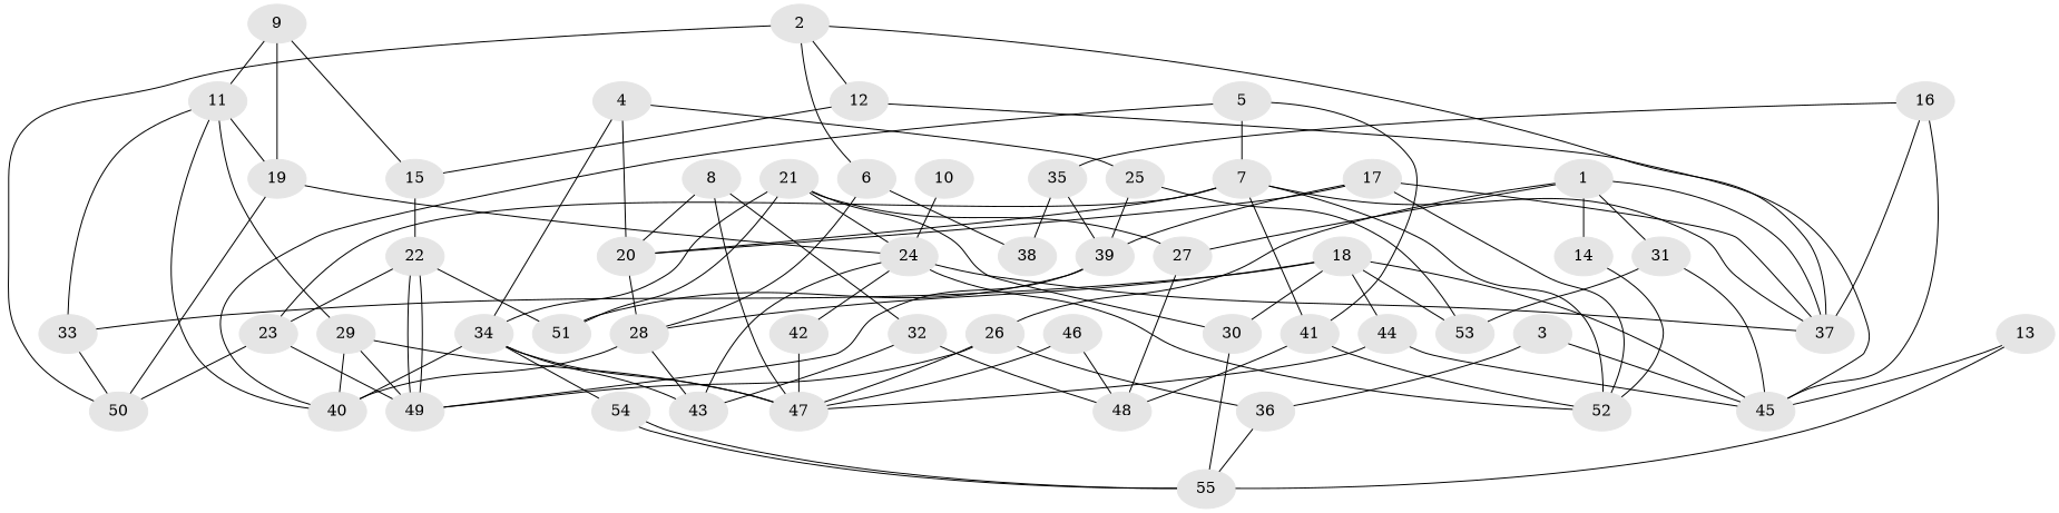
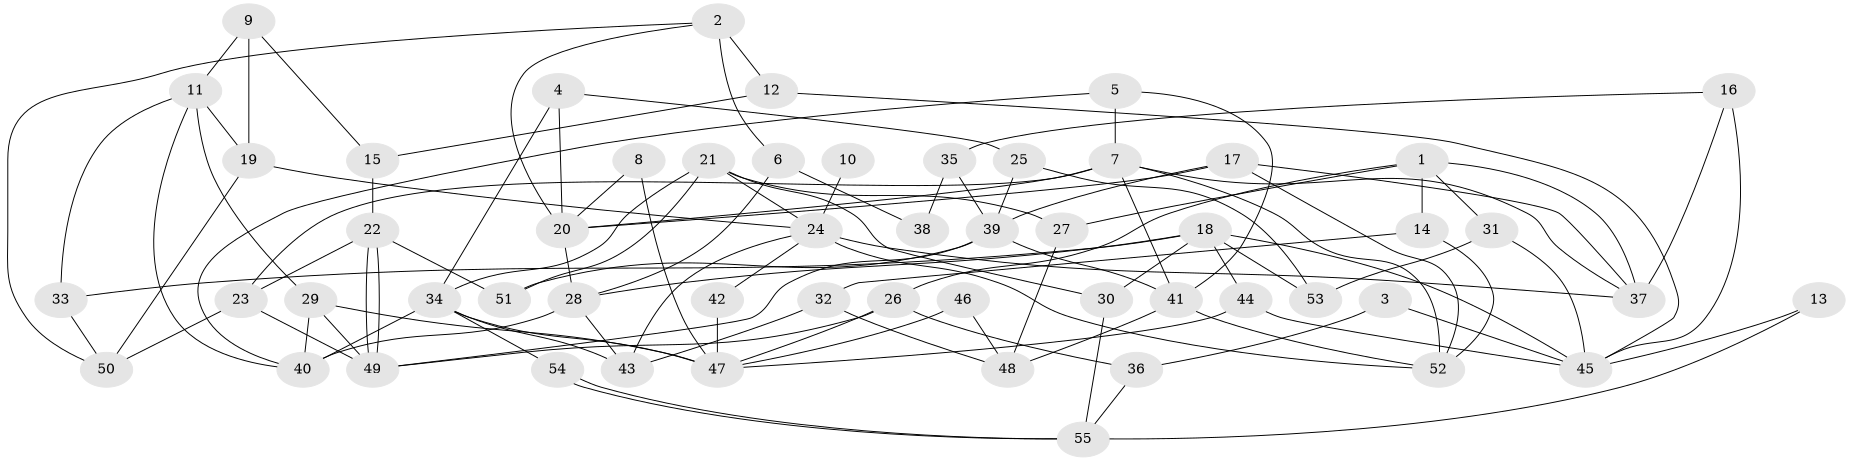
  graph {
    node [color=gray90 style=filled]
    1
    14
    26
    27
    31
    37
    52
    32
    36
    47
    49
    48
    45
    53
    2
    6
    12
    50
    28
    38
    15
    3
    55
    4
    20
    25
    34
    39
    5
    7
    40
    41
    23
    43
    8
    9
    11
    19
    29
    33
    22
    24
    10
    42
    54
    13
    51
    16
    35
    17
    18
    30
    44
    21
    46
    1 -- 14
    1 -- 26
    1 -- 27
    1 -- 31
    1 -- 37
    14 -- 52
-   8 -- 32
+   14 -- 32
    26 -- 36
    26 -- 47
    26 -- 49
    27 -- 48
    31 -- 45
    31 -- 53
    32 -- 48
    32 -- 43
    36 -- 55
-   2 -- 37
+   2 -- 20
    2 -- 6
    2 -- 12
    2 -- 50
    6 -- 28
    6 -- 38
    12 -- 45
    12 -- 15
    28 -- 40
    28 -- 43
    15 -- 22
    3 -- 36
    3 -- 45
    4 -- 20
    4 -- 25
    4 -- 34
    20 -- 28
    25 -- 53
    25 -- 39
    34 -- 47
    34 -- 40
    34 -- 43
    34 -- 54
    39 -- 49
+   39 -- 41
    39 -- 51
    5 -- 7
    5 -- 40
    5 -- 41
    7 -- 37
    7 -- 52
    7 -- 20
    7 -- 41
    7 -- 23
    41 -- 52
    41 -- 48
    23 -- 49
    23 -- 50
    8 -- 47
    8 -- 20
    9 -- 15
    9 -- 11
    9 -- 19
    11 -- 40
    11 -- 19
    11 -- 29
    11 -- 33
    19 -- 50
    19 -- 24
    29 -- 47
    29 -- 49
    29 -- 40
    33 -- 50
    22 -- 49
    22 -- 49
    22 -- 23
    22 -- 51
    24 -- 37
    24 -- 52
    24 -- 43
    24 -- 42
    10 -- 24
    42 -- 47
    54 -- 55
    54 -- 55
    13 -- 45
    13 -- 55
    16 -- 37
    16 -- 45
    16 -- 35
    35 -- 38
    35 -- 39
    17 -- 37
    17 -- 52
    17 -- 20
    17 -- 39
    18 -- 45
    18 -- 53
    18 -- 28
    18 -- 33
    18 -- 30
    18 -- 44
    30 -- 55
    44 -- 47
    44 -- 45
    21 -- 27
    21 -- 34
    21 -- 24
    21 -- 51
    21 -- 30
    46 -- 47
    46 -- 48
  }
